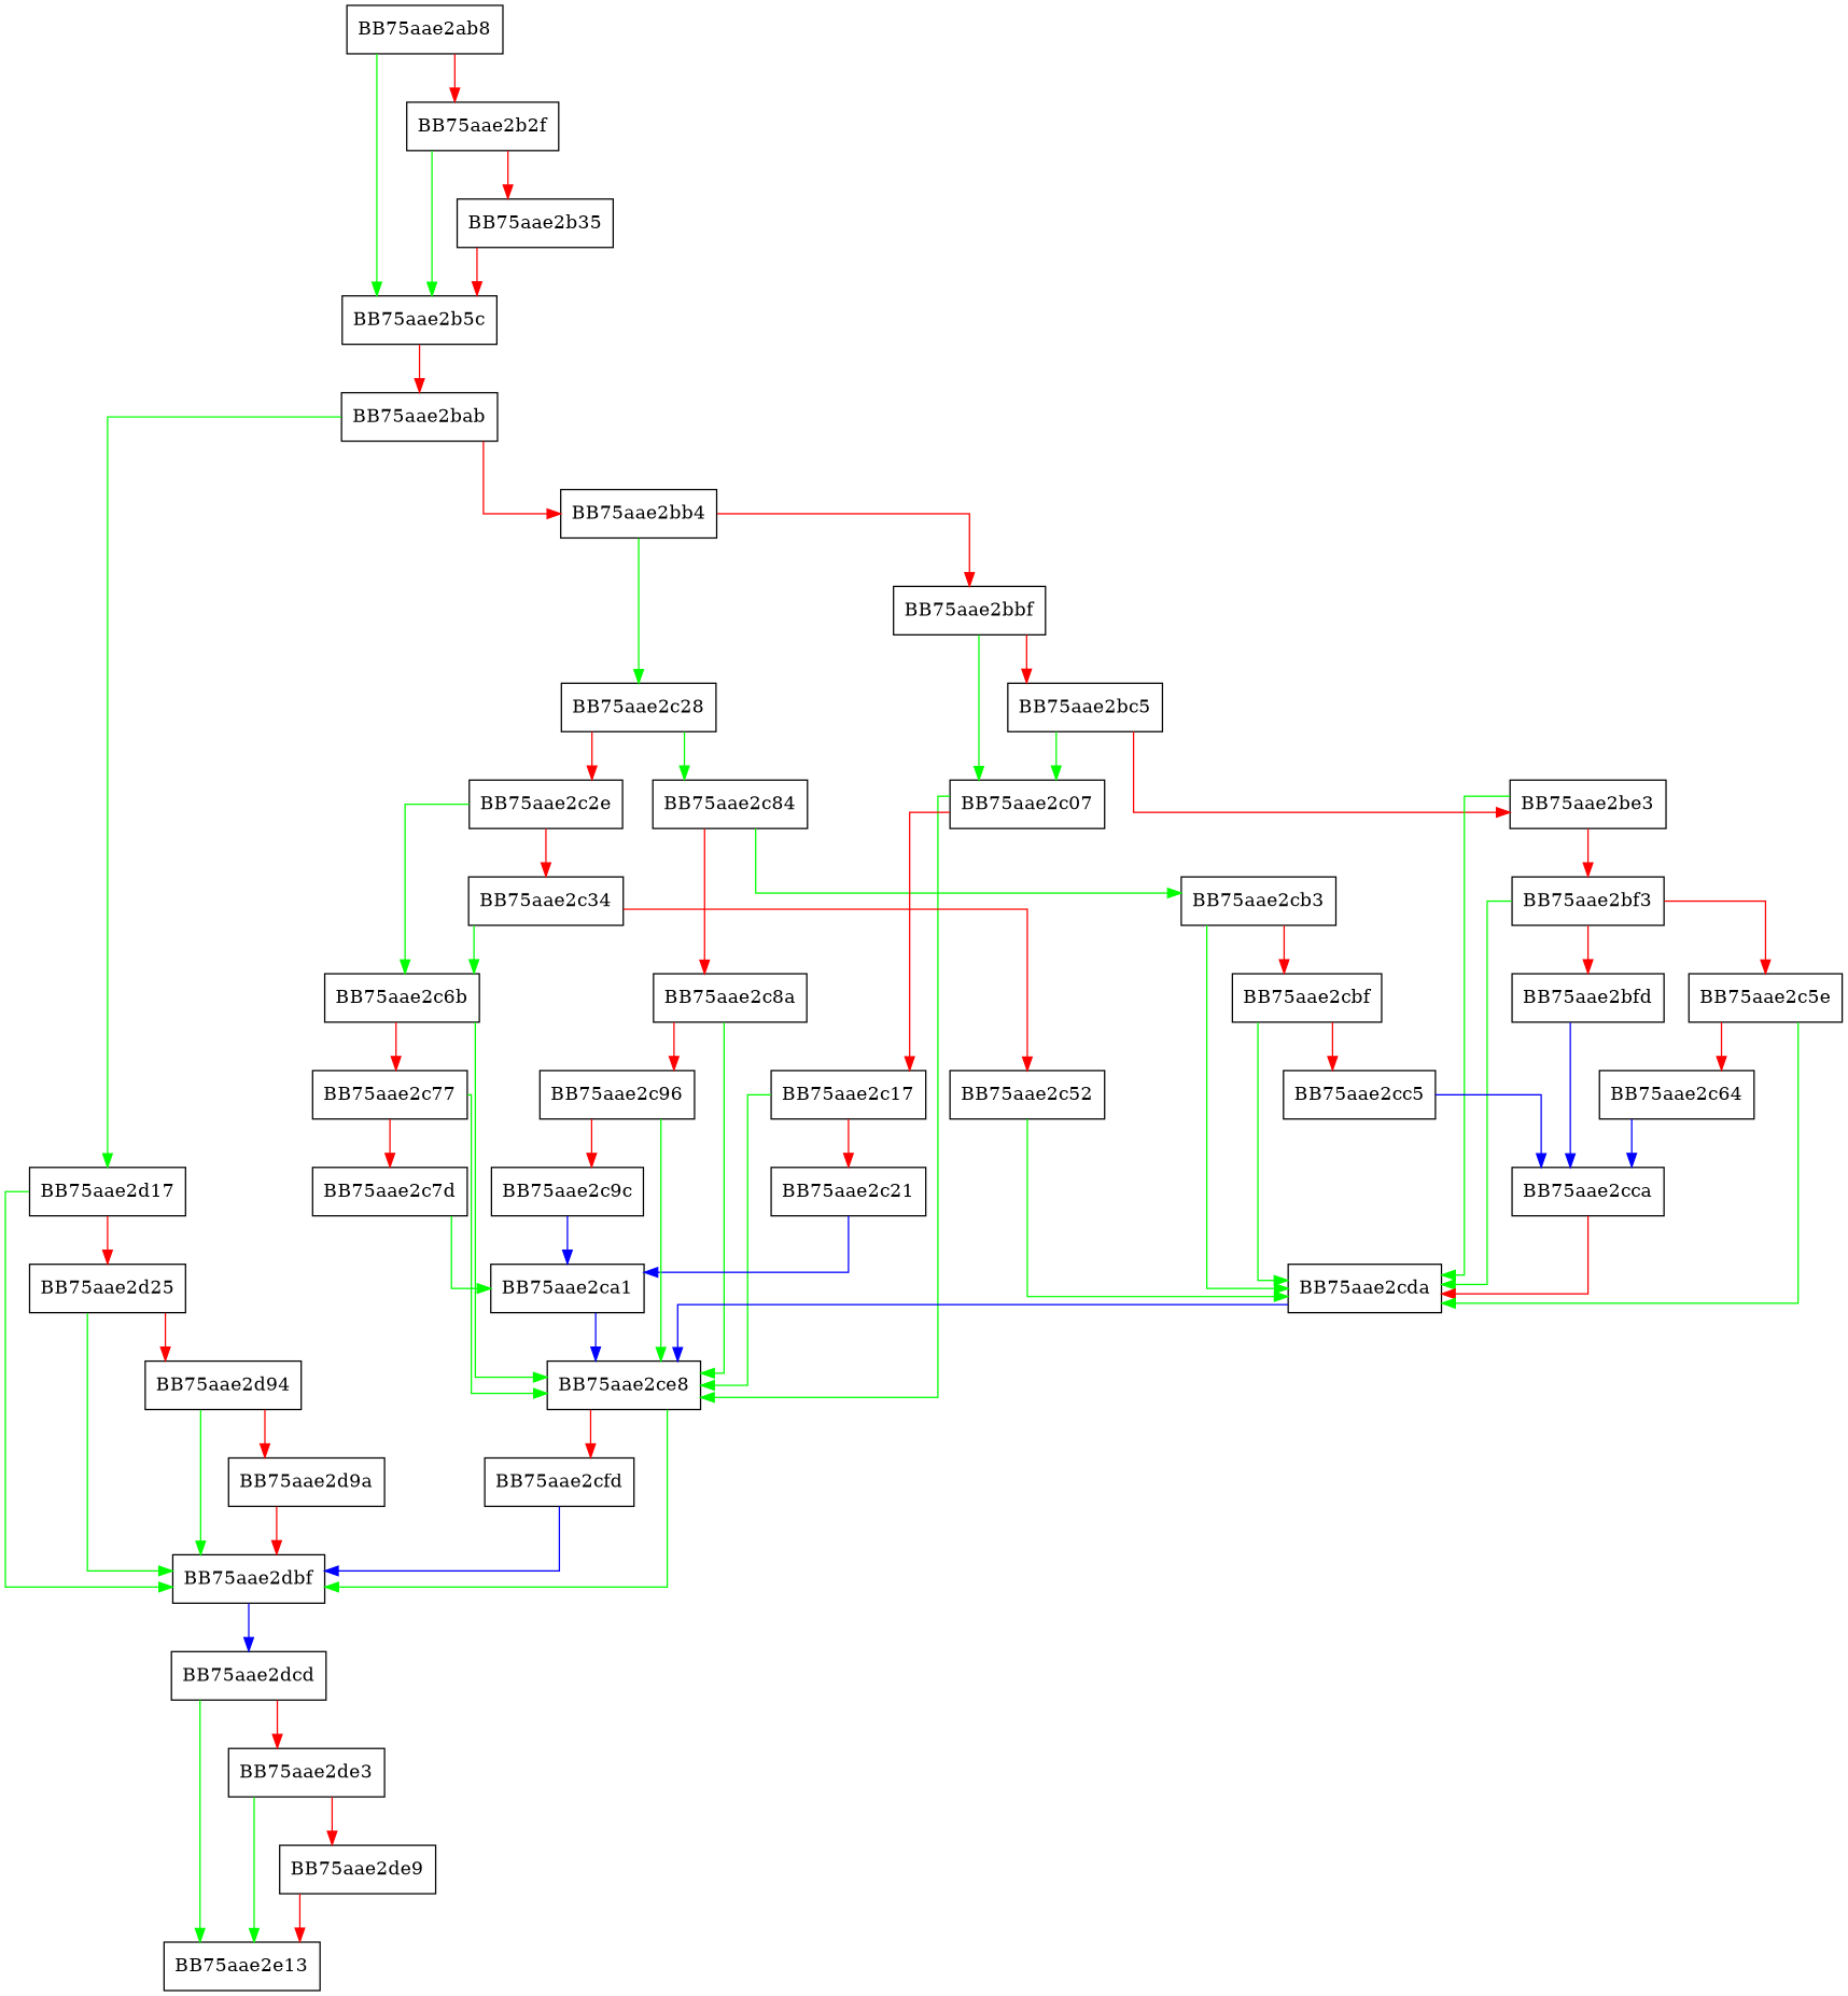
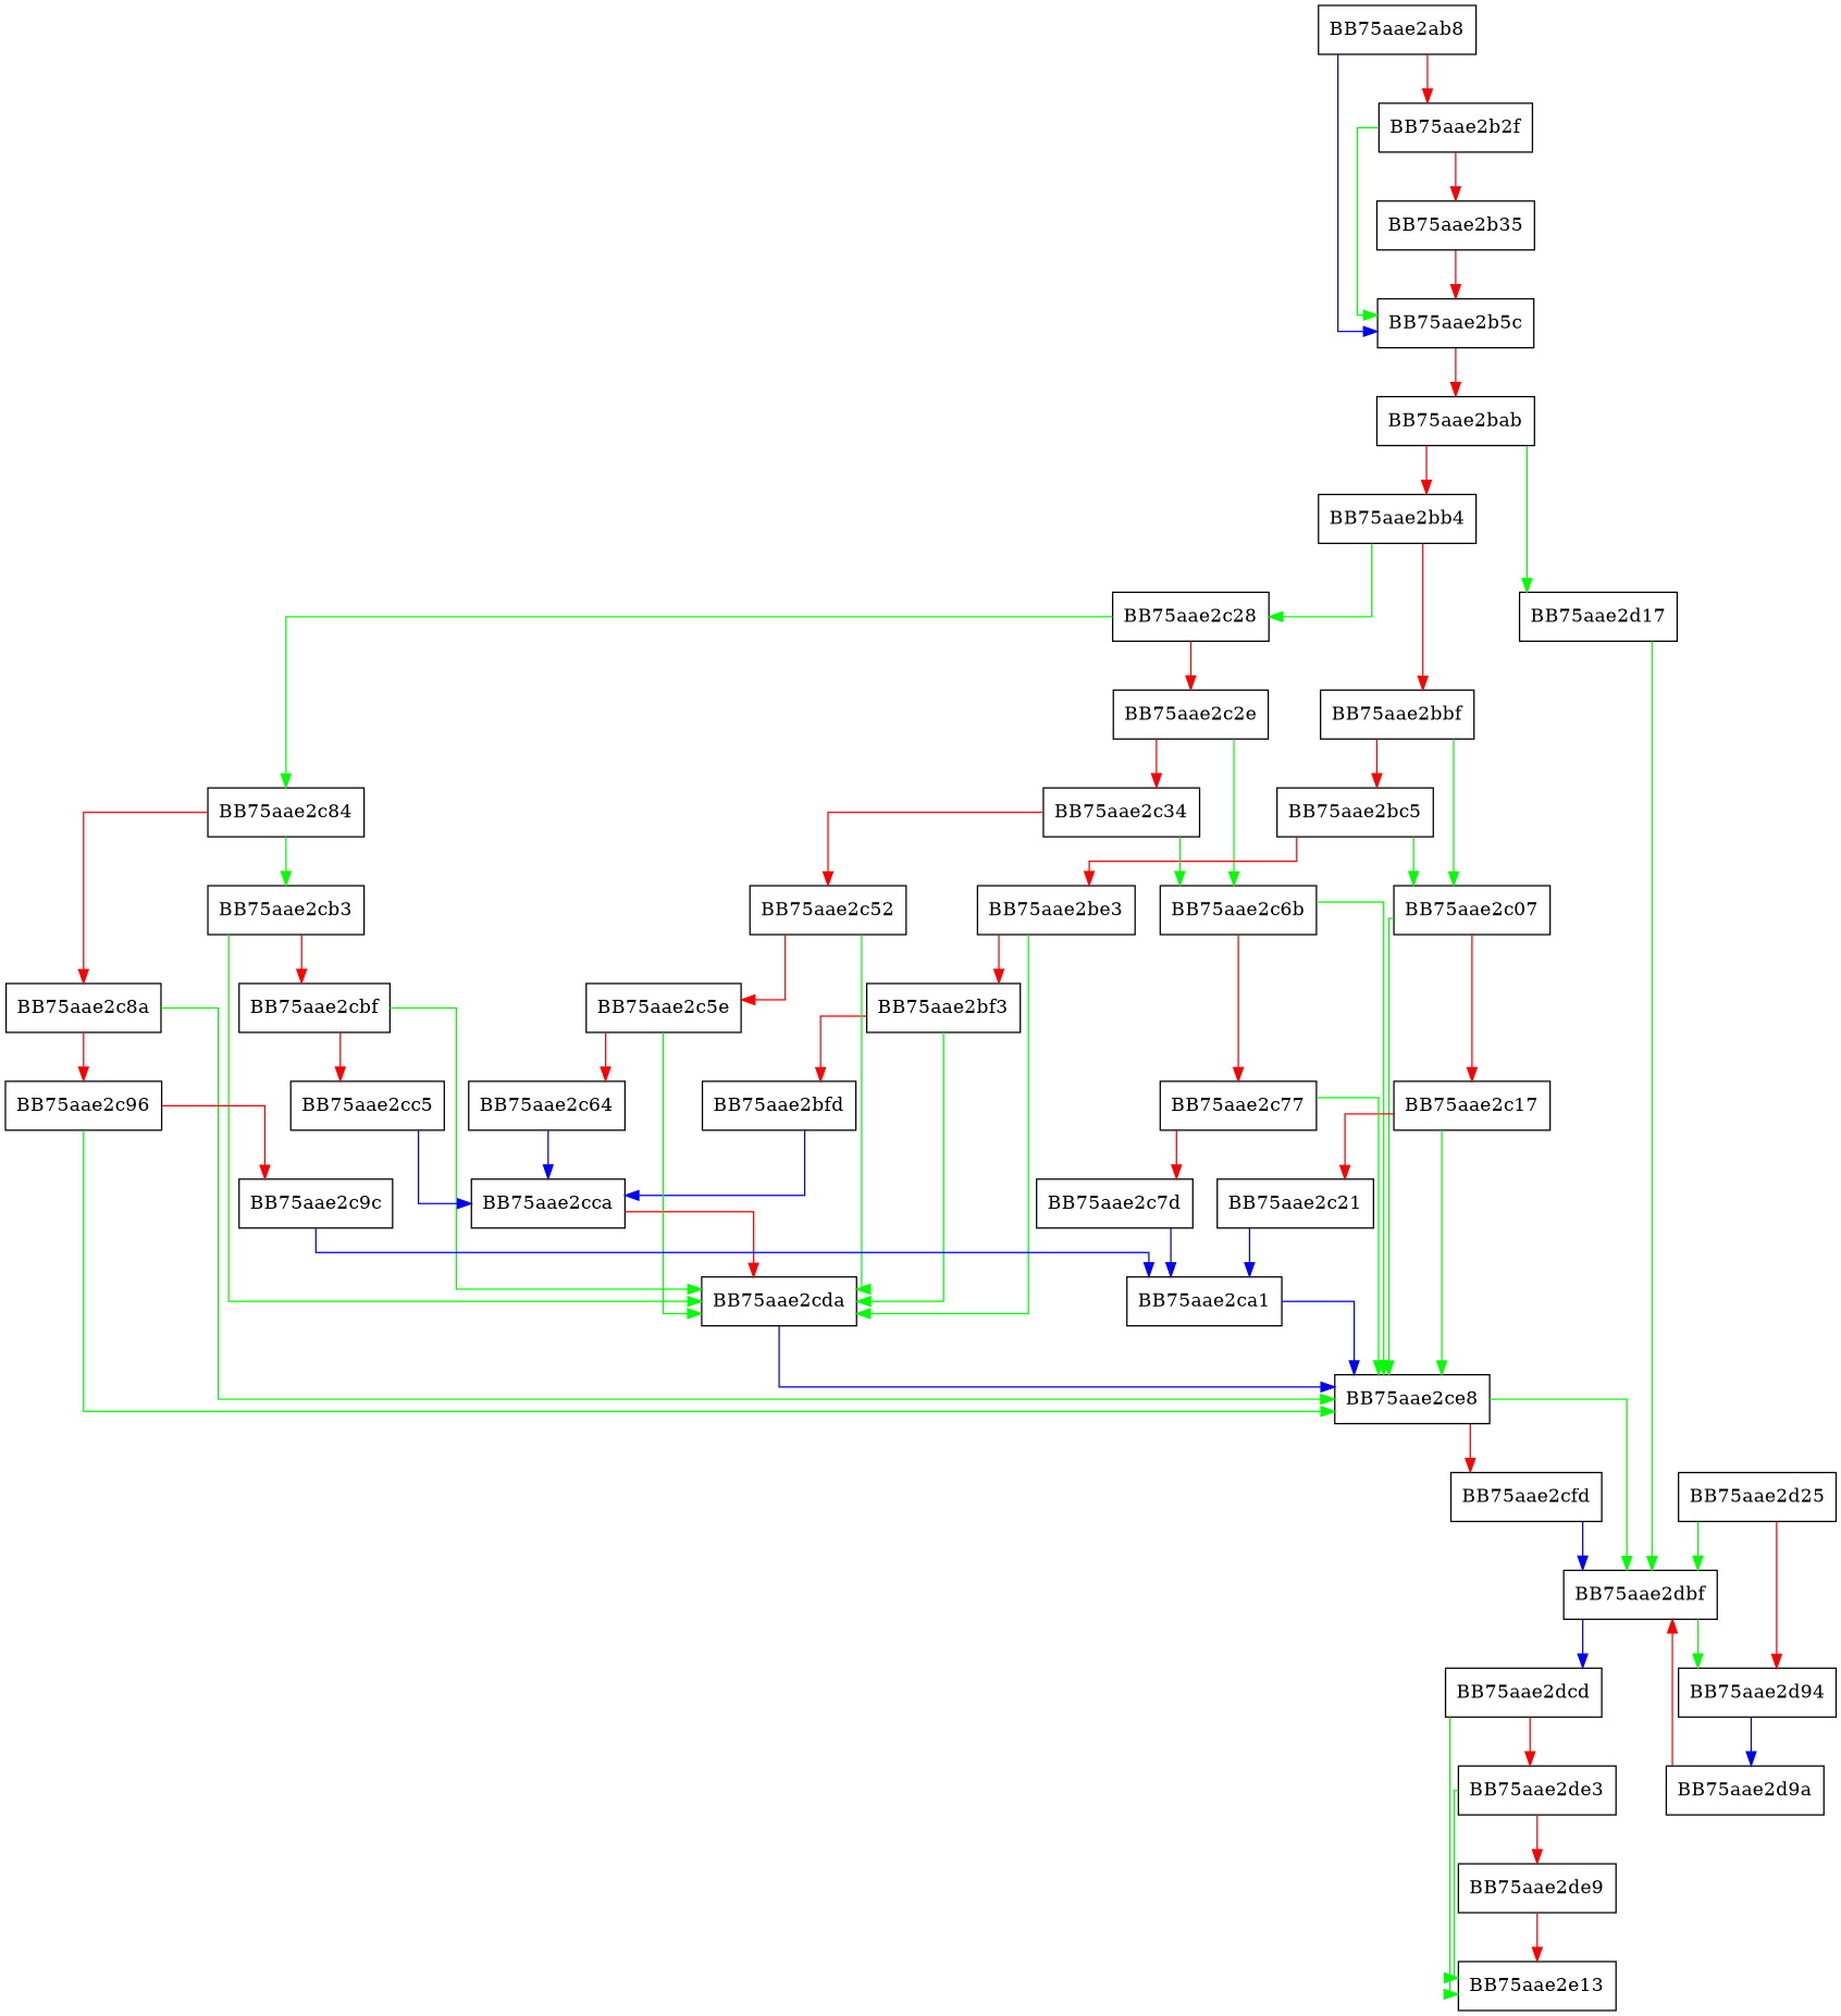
  digraph {
    splines=ortho
    node [shape=box]
    edge [color=red]
    BB75aae2ab8
    BB75aae2b5c
    BB75aae2b2f
    BB75aae2bab
    BB75aae2b35
    BB75aae2d17
    BB75aae2dbf
    BB75aae2d25
    BB75aae2bb4
    BB75aae2dcd
    BB75aae2d94
    BB75aae2c28
    BB75aae2bbf
    BB75aae2c84
    BB75aae2c2e
    BB75aae2c07
    BB75aae2bc5
    BB75aae2cb3
    BB75aae2c8a
    BB75aae2c6b
    BB75aae2c34
    BB75aae2ce8
    BB75aae2c17
    BB75aae2be3
    BB75aae2cfd
    BB75aae2c21
    BB75aae2cda
    BB75aae2bf3
    BB75aae2bfd
    BB75aae2cca
    BB75aae2ca1
    BB75aae2cbf
    BB75aae2c96
    BB75aae2c77
    BB75aae2c52
    BB75aae2c7d
    BB75aae2c5e
    BB75aae2c64
    BB75aae2cc5
    BB75aae2c9c
    BB75aae2e13
    BB75aae2de3
    BB75aae2d9a
    BB75aae2de9
-   BB75aae2ab8 -> BB75aae2b5c [color=green]
+   BB75aae2ab8 -> BB75aae2b5c [color=blue]
    BB75aae2ab8 -> BB75aae2b2f
    BB75aae2b5c -> BB75aae2bab
    BB75aae2b2f -> BB75aae2b5c [color=green]
    BB75aae2b2f -> BB75aae2b35
    BB75aae2bab -> BB75aae2d17 [color=green]
    BB75aae2bab -> BB75aae2bb4
    BB75aae2b35 -> BB75aae2b5c
    BB75aae2d17 -> BB75aae2dbf [color=green]
-   BB75aae2d17 -> BB75aae2d25
    BB75aae2dbf -> BB75aae2dcd [color=blue]
    BB75aae2d25 -> BB75aae2dbf [color=green]
    BB75aae2d25 -> BB75aae2d94
    BB75aae2bb4 -> BB75aae2c28 [color=green]
    BB75aae2bb4 -> BB75aae2bbf
    BB75aae2dcd -> BB75aae2e13 [color=green]
    BB75aae2dcd -> BB75aae2de3
-   BB75aae2d94 -> BB75aae2dbf [color=green]
-   BB75aae2d94 -> BB75aae2d9a
+   BB75aae2dbf -> BB75aae2d94 [color=green]
+   BB75aae2d94 -> BB75aae2d9a [color=blue]
    BB75aae2c28 -> BB75aae2c84 [color=green]
    BB75aae2c28 -> BB75aae2c2e
    BB75aae2bbf -> BB75aae2c07 [color=green]
    BB75aae2bbf -> BB75aae2bc5
    BB75aae2c84 -> BB75aae2cb3 [color=green]
    BB75aae2c84 -> BB75aae2c8a
    BB75aae2c2e -> BB75aae2c6b [color=green]
    BB75aae2c2e -> BB75aae2c34
    BB75aae2c07 -> BB75aae2ce8 [color=green]
    BB75aae2c07 -> BB75aae2c17
    BB75aae2bc5 -> BB75aae2c07 [color=green]
    BB75aae2bc5 -> BB75aae2be3
    BB75aae2cb3 -> BB75aae2cda [color=green]
    BB75aae2cb3 -> BB75aae2cbf
    BB75aae2c8a -> BB75aae2ce8 [color=green]
    BB75aae2c8a -> BB75aae2c96
    BB75aae2c6b -> BB75aae2ce8 [color=green]
    BB75aae2c6b -> BB75aae2c77
    BB75aae2c34 -> BB75aae2c6b [color=green]
    BB75aae2c34 -> BB75aae2c52
    BB75aae2ce8 -> BB75aae2dbf [color=green]
    BB75aae2ce8 -> BB75aae2cfd
    BB75aae2c17 -> BB75aae2ce8 [color=green]
    BB75aae2c17 -> BB75aae2c21
    BB75aae2be3 -> BB75aae2cda [color=green]
    BB75aae2be3 -> BB75aae2bf3
    BB75aae2cfd -> BB75aae2dbf [color=blue]
    BB75aae2c21 -> BB75aae2ca1 [color=blue]
    BB75aae2cda -> BB75aae2ce8 [color=blue]
    BB75aae2bf3 -> BB75aae2cda [color=green]
    BB75aae2bf3 -> BB75aae2bfd
    BB75aae2bfd -> BB75aae2cca [color=blue]
    BB75aae2cca -> BB75aae2cda
    BB75aae2ca1 -> BB75aae2ce8 [color=blue]
    BB75aae2cbf -> BB75aae2cda [color=green]
    BB75aae2cbf -> BB75aae2cc5
    BB75aae2c96 -> BB75aae2ce8 [color=green]
    BB75aae2c96 -> BB75aae2c9c
    BB75aae2c77 -> BB75aae2ce8 [color=green]
    BB75aae2c77 -> BB75aae2c7d
    BB75aae2c52 -> BB75aae2cda [color=green]
-   BB75aae2bf3 -> BB75aae2c5e
-   BB75aae2c7d -> BB75aae2ca1 [color=green]
+   BB75aae2c52 -> BB75aae2c5e
+   BB75aae2c7d -> BB75aae2ca1 [color=blue]
    BB75aae2c5e -> BB75aae2cda [color=green]
    BB75aae2c5e -> BB75aae2c64
    BB75aae2c64 -> BB75aae2cca [color=blue]
    BB75aae2cc5 -> BB75aae2cca [color=blue]
    BB75aae2c9c -> BB75aae2ca1 [color=blue]
    BB75aae2de3 -> BB75aae2e13 [color=green]
    BB75aae2de3 -> BB75aae2de9
    BB75aae2d9a -> BB75aae2dbf
    BB75aae2de9 -> BB75aae2e13
  }
